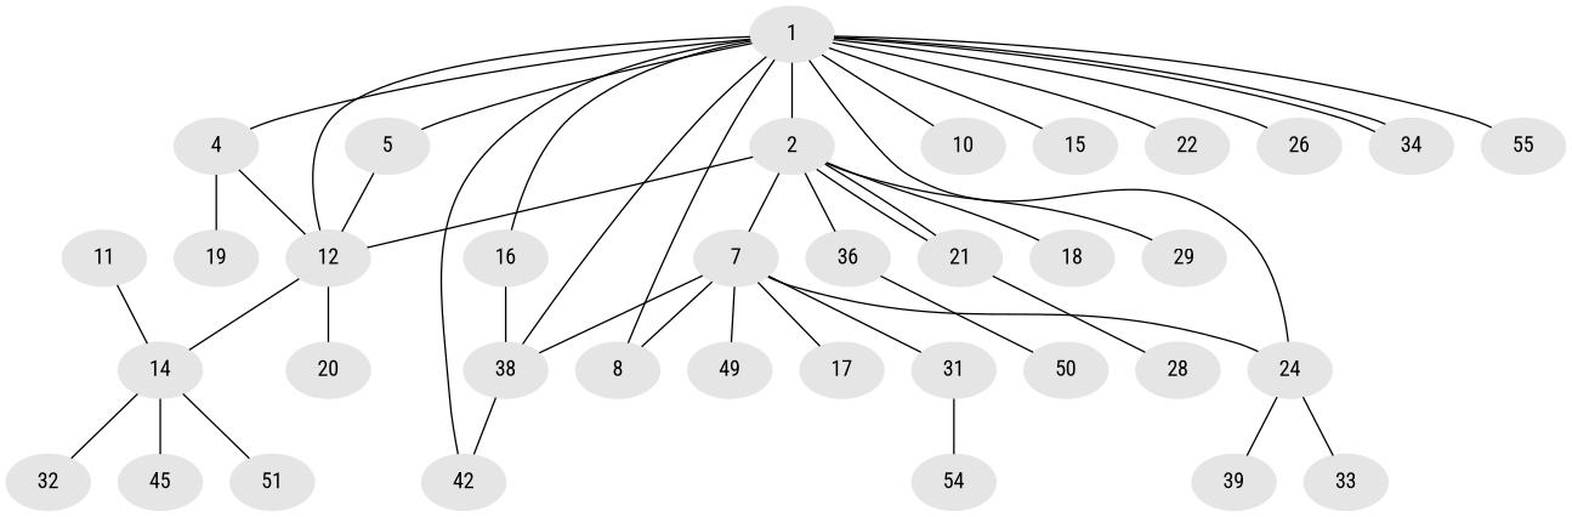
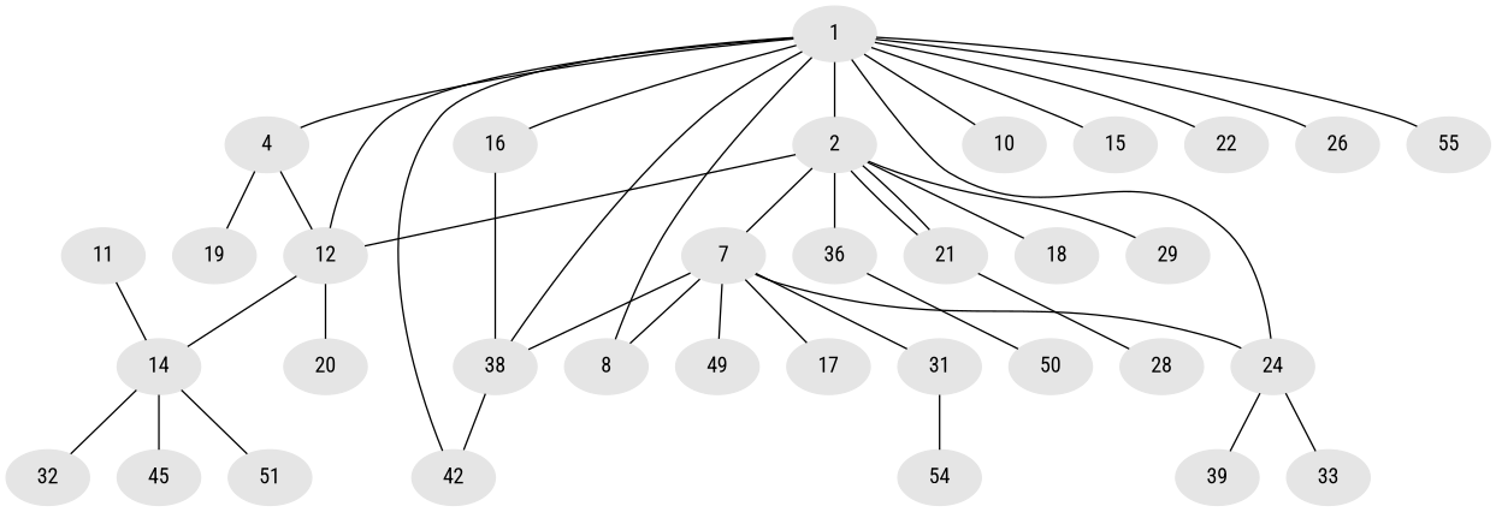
  graph {
    fontname="Roboto Condensed"
    node [color=gray90 fontname="Roboto Condensed" style=filled]
    edge [fontname="Roboto Condensed"]
    1 [super="+13"]
    2 [super="+6"]
    4 [super="+48"]
-   5 [super="+30"]
    8 [super="+41"]
    10 [super="+55"]
    12 [super="+23"]
    15
    16 [super="+40"]
    22
    24 [super="+35"]
    26
-   34
    38
    42 [super="+52"]
    n16 [label=55]
    7 [super="+46"]
    18 [super="+56"]
    21
    29
    36
    19
    14 [super="+25"]
    20 [super="+27"]
    33
    39
    17
    31 [super="+47"]
    49
    28 [super="+43"]
    50
    54
    11 [super="+37"]
    32 [super="+44"]
    45
    51
    1 -- 2 [weight=2]
    1 -- 4
-   1 -- 5
    1 -- 8
    1 -- 10
    1 -- 12
    1 -- 15
    1 -- 16
    1 -- 22
    1 -- 24
    1 -- 26
-   1 -- 34
-   1 -- 34
    1 -- 38
    1 -- 42
    1 -- n16
    2 -- 12
    2 -- 7
    2 -- 18
    2 -- 21
    2 -- 21
    2 -- 29
    2 -- 36
    4 -- 12
    4 -- 19
-   5 -- 12
    12 -- 14
    12 -- 20
    16 -- 38
    24 -- 33
    24 -- 39
    38 -- 42
    7 -- 8
    7 -- 24
    7 -- 38
    7 -- 17
    7 -- 31
    7 -- 49
    21 -- 28
    36 -- 50
    14 -- 32
    14 -- 45
    14 -- 51
    31 -- 54
    11 -- 14
  }
